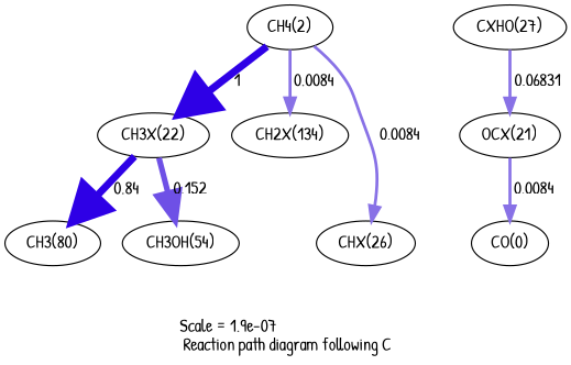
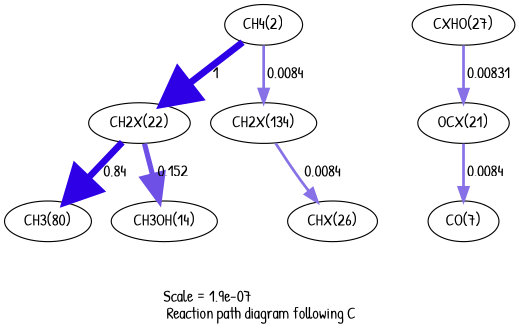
  digraph {
    fontname="Patrick Hand"
    label="Scale = 1.9e-07\l Reaction path diagram following C"
    node [fontname="Patrick Hand"]
    edge [arrowsize=1.2 color="0.7, 0.508, 0.9" fontname="Patrick Hand" penwidth=2.39]
    n1 [label="CH4(2)"]
-   n2 [label="CH3X(22)"]
+   n2 [label="CH2X(22)"]
    n3 [label="CH2X(134)"]
    n4 [label="CH3(80)"]
-   n5 [label="CH3OH(54)"]
+   n5 [label="CH3OH(14)"]
    n6 [label="CHX(26)"]
    n7 [label="CXHO(27)"]
    n8 [label="OCX(21)"]
-   n9 [label="CO(0)"]
+   n9 [label="CO(7)"]
    n1 -> n2 [arrowsize=3 color="0.7, 1.5, 0.9" label=" 1" penwidth=6]
    n1 -> n3 [label=" 0.0084"]
    n2 -> n4 [arrowsize=2.93 color="0.7, 1.34, 0.9" label=" 0.84" penwidth=5.87]
    n2 -> n5 [arrowsize=2.29 color="0.7, 0.652, 0.9" label=" 0.152" penwidth=4.58]
-   n1 -> n6 [label=" 0.0084"]
-   n7 -> n8 [arrowsize=1.19 label=" 0.06831" penwidth=2.38]
+   n3 -> n6 [label=" 0.0084"]
+   n7 -> n8 [arrowsize=1.19 label=" 0.00831" penwidth=2.38]
    n8 -> n9 [arrowsize=1.19 label=" 0.0084" penwidth=2.38]
  }
